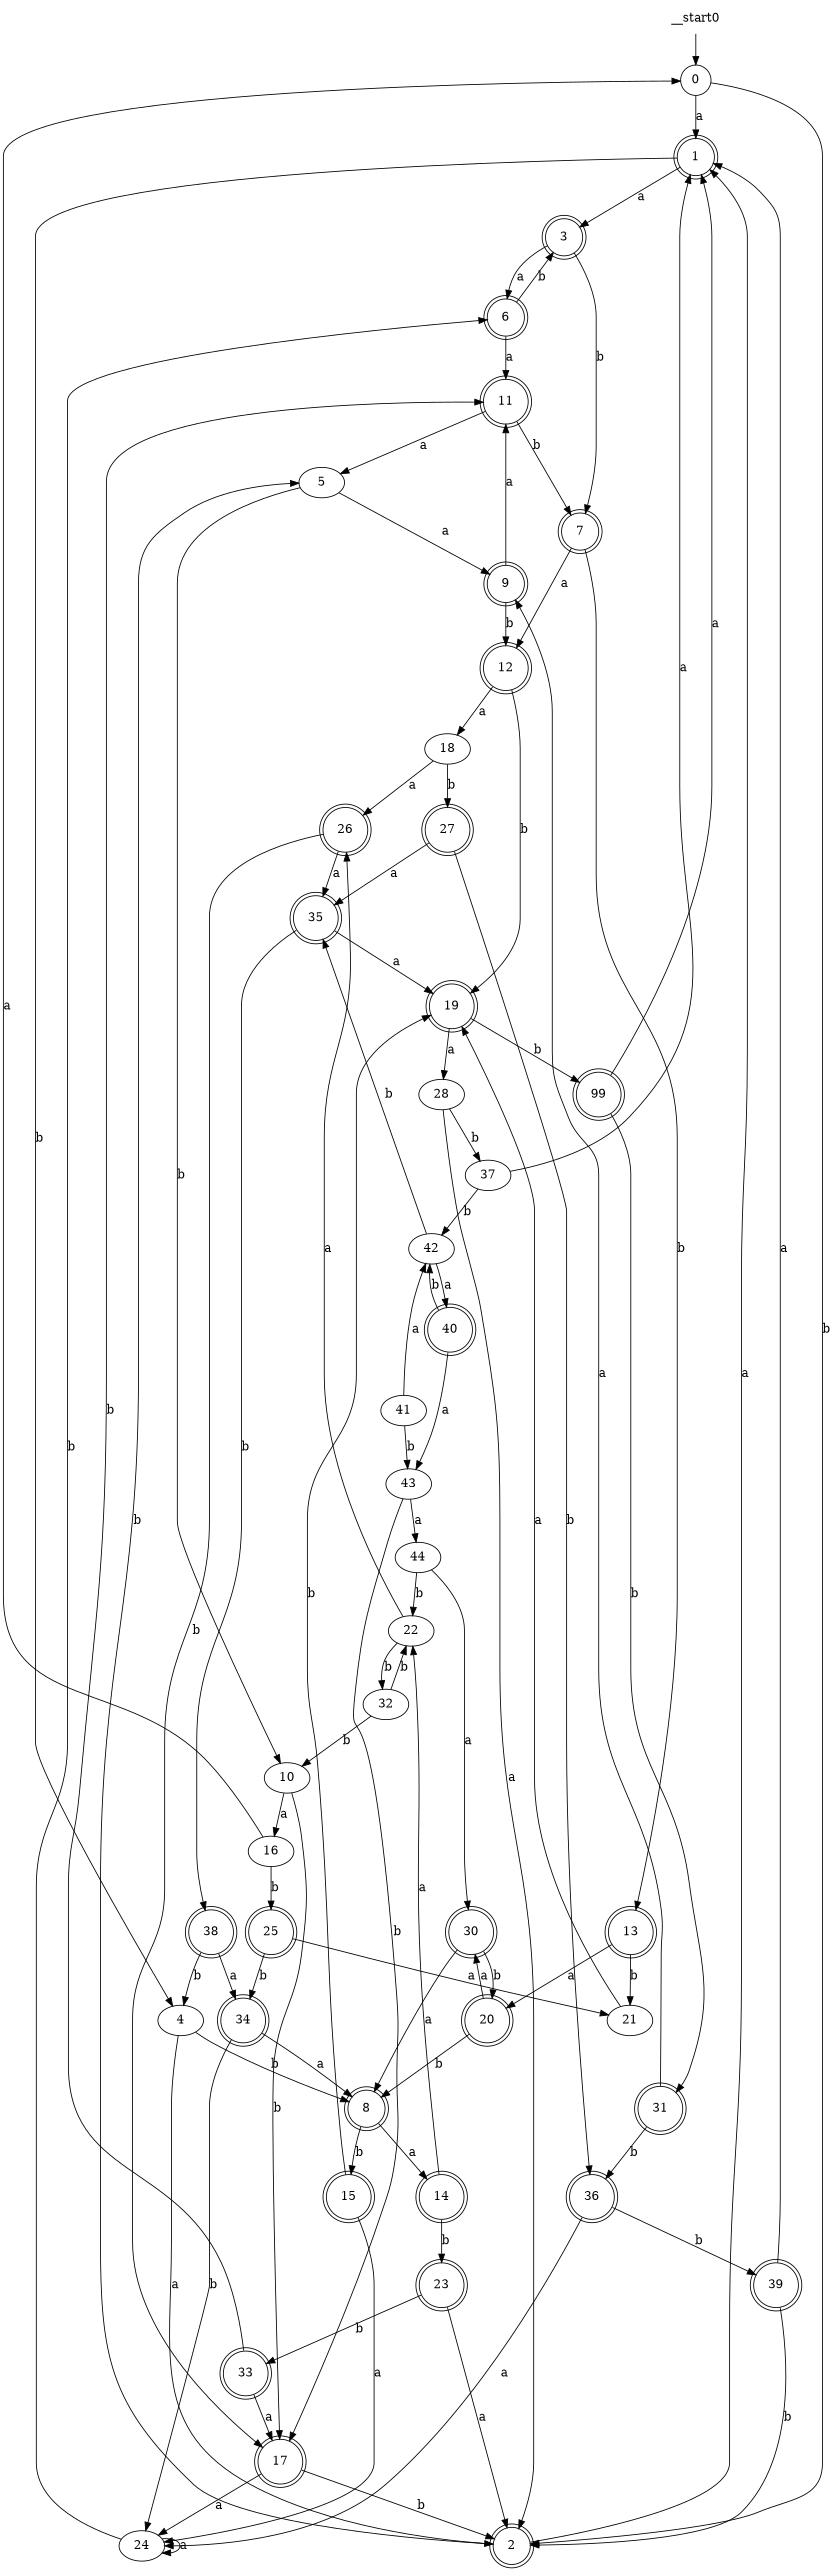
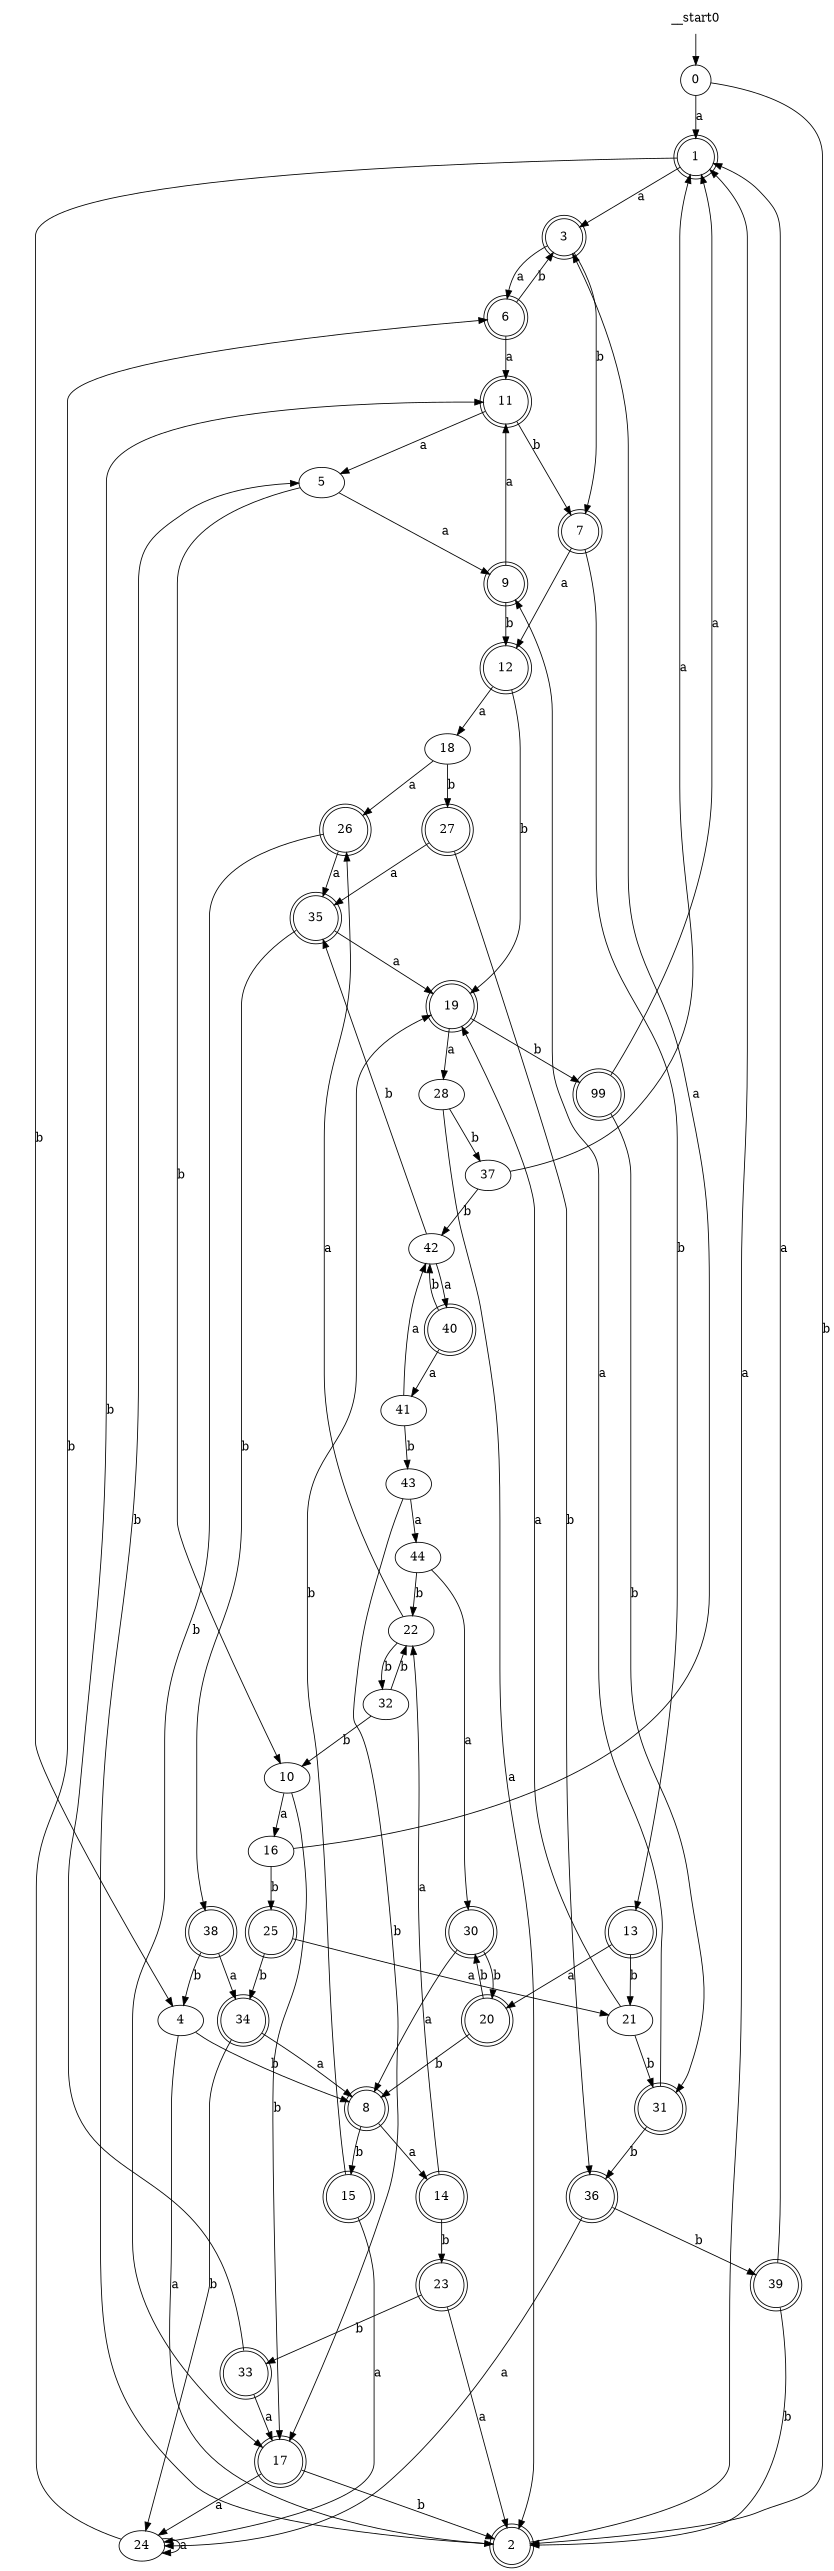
  digraph {
    node [shape=doublecircle]
    __start0 [shape=none]
    0 [shape=circle]
    1
    2
    3
    4 [shape=""]
    5 [shape=""]
    6
    7
    8
    9
    10 [shape=""]
    11
    12
    13
    14
    15
    16 [shape=""]
    17
    18 [shape=""]
    19
    20
    21 [shape=""]
    22 [shape=""]
    23
    24 [shape=""]
    25
    26
    27
    28 [shape=""]
    n31 [label=99]
    30
    31
    32 [shape=""]
    33
    34
    35
    36
    37 [shape=""]
    38
    39
    42 [shape=""]
    41 [shape=""]
    40
    43 [shape=""]
    44 [shape=""]
    __start0 -> 0
    0 -> 1 [label=a]
    0 -> 2 [label=b]
    1 -> 3 [label=a]
    1 -> 4 [label=b]
    2 -> 1 [label=a]
    2 -> 5 [label=b]
    3 -> 6 [label=a]
    3 -> 7 [label=b]
    4 -> 2 [label=a]
    4 -> 8 [label=b]
    5 -> 9 [label=a]
    5 -> 10 [label=b]
    6 -> 3 [label=b]
    6 -> 11 [label=a]
    7 -> 12 [label=a]
    7 -> 13 [label=b]
    8 -> 14 [label=a]
    8 -> 15 [label=b]
    9 -> 11 [label=a]
    9 -> 12 [label=b]
    10 -> 16 [label=a]
    10 -> 17 [label=b]
    11 -> 5 [label=a]
    11 -> 7 [label=b]
    12 -> 18 [label=a]
    12 -> 19 [label=b]
    13 -> 20 [label=a]
    13 -> 21 [label=b]
    14 -> 22 [label=a]
    14 -> 23 [label=b]
    15 -> 19 [label=b]
    15 -> 24 [label=a]
-   16 -> 0 [label=a]
+   16 -> 3 [label=a]
    16 -> 25 [label=b]
    17 -> 2 [label=b]
    17 -> 24 [label=a]
    18 -> 26 [label=a]
    18 -> 27 [label=b]
    19 -> 28 [label=a]
    19 -> n31 [label=b]
    20 -> 8 [label=b]
-   20 -> 30 [label=a]
+   20 -> 30 [label=b]
    21 -> 19 [label=a]
+   21 -> 31 [label=b]
    22 -> 26 [label=a]
    22 -> 32 [label=b]
    23 -> 2 [label=a]
    23 -> 33 [label=b]
    24 -> 6 [label=b]
    24 -> 24 [label=a]
    25 -> 21 [label=a]
    25 -> 34 [label=b]
    26 -> 17 [label=b]
    26 -> 35 [label=a]
    27 -> 35 [label=a]
    27 -> 36 [label=b]
    28 -> 2 [label=a]
    28 -> 37 [label=b]
    n31 -> 1 [label=a]
    n31 -> 31 [label=b]
    30 -> 8 [label=a]
    30 -> 20 [label=b]
    31 -> 9 [label=a]
    31 -> 36 [label=b]
    32 -> 10 [label=b]
    32 -> 22 [label=b]
    33 -> 11 [label=b]
    33 -> 17 [label=a]
    34 -> 8 [label=a]
    34 -> 24 [label=b]
    35 -> 19 [label=a]
    35 -> 38 [label=b]
    36 -> 24 [label=a]
    36 -> 39 [label=b]
    37 -> 1 [label=a]
    37 -> 42 [label=b]
    38 -> 4 [label=b]
    38 -> 34 [label=a]
    39 -> 1 [label=a]
    39 -> 2 [label=b]
    42 -> 35 [label=b]
    42 -> 40 [label=a]
    41 -> 42 [label=a]
    41 -> 43 [label=b]
    40 -> 42 [label=b]
-   40 -> 43 [label=a]
+   40 -> 41 [label=a]
    43 -> 17 [label=b]
    43 -> 44 [label=a]
    44 -> 22 [label=b]
    44 -> 30 [label=a]
  }
